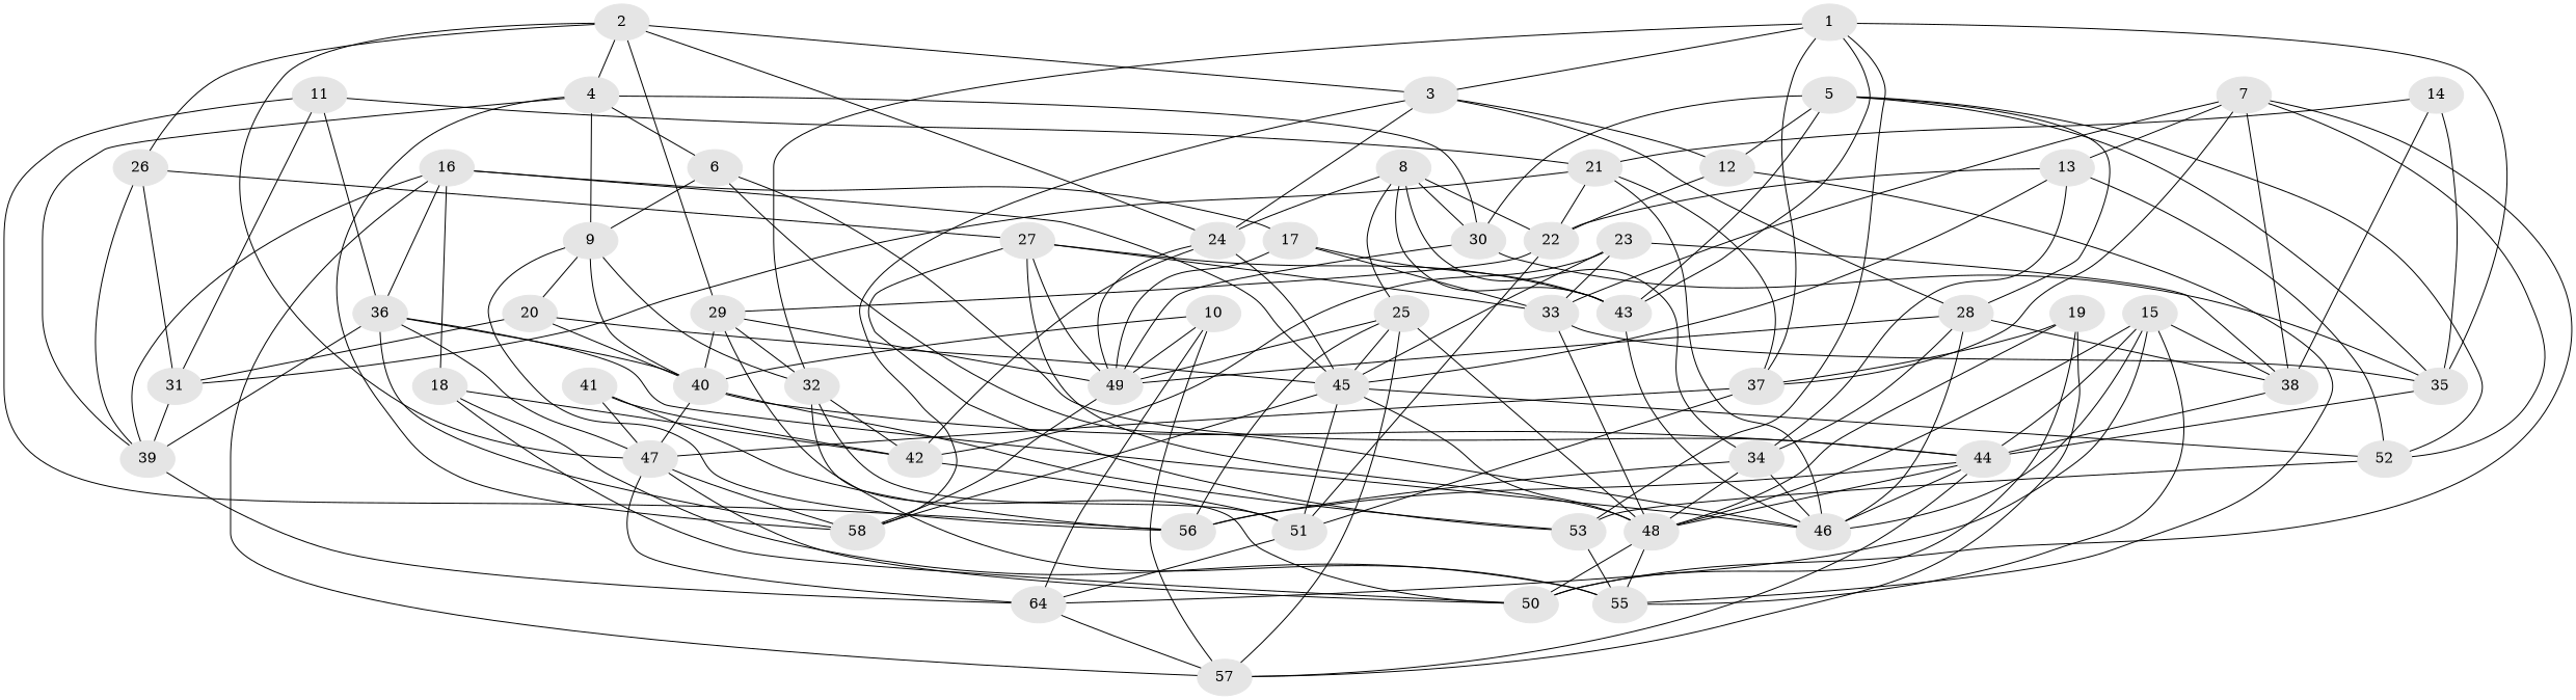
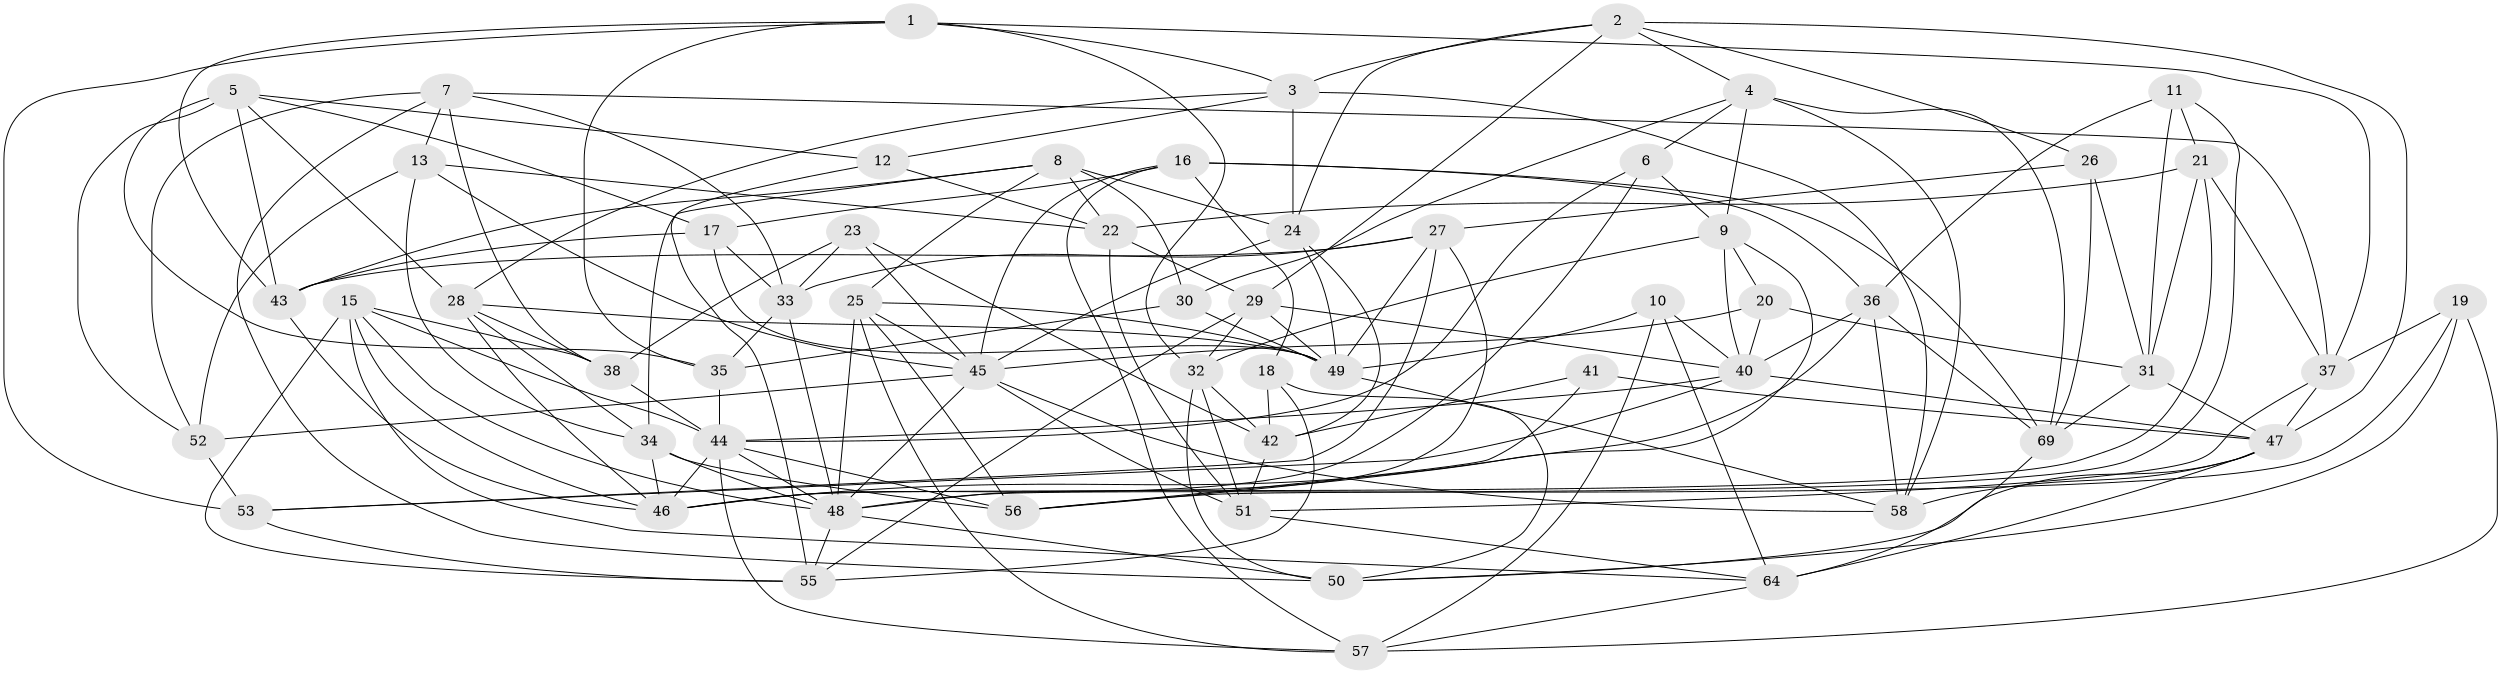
  graph {
    node [color=gray90 style=filled]
    edge [weight=1.0]
    1
    3
    32
    35
    37
    43
    53
    24
    12
    28
    58
    50
    42
    51
    44
    47
    46
    55
    2
    4
    26
    29
    6
    9
    30
-   39
+   39 [label=69]
    49
    45
    31
    27
    40
    n32 [label=64]
    22
    38
    34
    20
    56
    5
    52
    57
    48
    7
    33
    13
-   14
    21
    8
    25
    10
    11
    36
    15
    16
    17
    18
    19
    23
    41
    1 -- 3
    1 -- 32
    1 -- 35
    1 -- 37
    1 -- 43
    1 -- 53
    3 -- 24
    3 -- 12
    3 -- 28
    3 -- 58
    32 -- 50
    32 -- 42
    32 -- 51
    35 -- 44
    37 -- 51
    37 -- 47
    43 -- 46
    53 -- 55
    24 -- 42
    24 -- 49
    24 -- 45
    12 -- 55
    12 -- 22
    28 -- 46
    28 -- 49
    28 -- 38
    28 -- 34
    42 -- 51
    51 -- n32
    44 -- 46
    44 -- 56
    44 -- 57
    44 -- 48
    47 -- 58
    47 -- 50
    47 -- n32
    2 -- 3
    2 -- 24
    2 -- 47
    2 -- 4
    2 -- 26
    2 -- 29
    4 -- 58
    4 -- 6
    4 -- 9
    4 -- 30
    4 -- 39
    26 -- 39
    26 -- 31
    26 -- 27
    29 -- 32
    29 -- 55
    29 -- 49
    29 -- 40
    6 -- 44
    6 -- 46
    6 -- 9
    9 -- 32
    9 -- 40
    9 -- 20
    9 -- 56
    30 -- 35
    30 -- 49 [weight=2.0]
    39 -- n32
    49 -- 58
    45 -- 58
    45 -- 51
    45 -- 52
    45 -- 48
-   36 -- 47
+   31 -- 47
    31 -- 39
    27 -- 43
    27 -- 53
    27 -- 49
    27 -- 48
    27 -- 33
    40 -- 53
    40 -- 44
    40 -- 47 [weight=3.0]
    n32 -- 57
    22 -- 51
    22 -- 29
    38 -- 44
    34 -- 46
    34 -- 56
    34 -- 48
    20 -- 45
    20 -- 31
    20 -- 40
    5 -- 35
    5 -- 43
    5 -- 12
    5 -- 28
-   5 -- 30
+   5 -- 17
    5 -- 52
    52 -- 53 [weight=2.0]
    48 -- 50
    48 -- 55
    7 -- 37
    7 -- 50
    7 -- 38
    7 -- 52
    7 -- 33
    7 -- 13
    33 -- 35
    33 -- 48
    13 -- 45
    13 -- 22
    13 -- 34
    13 -- 52
-   14 -- 35
-   14 -- 38
-   14 -- 21
    21 -- 37
    21 -- 46
    21 -- 31
    21 -- 22
    8 -- 43
    8 -- 24
    8 -- 30
    8 -- 22
    8 -- 34
    8 -- 25
    25 -- 49
    25 -- 45
    25 -- 56
    25 -- 57
    25 -- 48
    10 -- 49
    10 -- 40
    10 -- n32
    10 -- 57
    11 -- 31
    11 -- 56
    11 -- 21
    11 -- 36
    36 -- 58
    36 -- 46
    36 -- 39
    36 -- 40
    15 -- 44
    15 -- 46
    15 -- 55
    15 -- n32
    15 -- 38
    15 -- 48
    16 -- 39
    16 -- 45
    16 -- 57
    16 -- 36
    16 -- 17
    16 -- 18
    17 -- 43
    17 -- 49
    17 -- 33
    18 -- 50
    18 -- 42
    18 -- 55
    19 -- 37
    19 -- 50
    19 -- 57
    19 -- 48
    23 -- 42
    23 -- 45
    23 -- 38
    23 -- 33
    41 -- 42
    41 -- 47
    41 -- 56
  }
